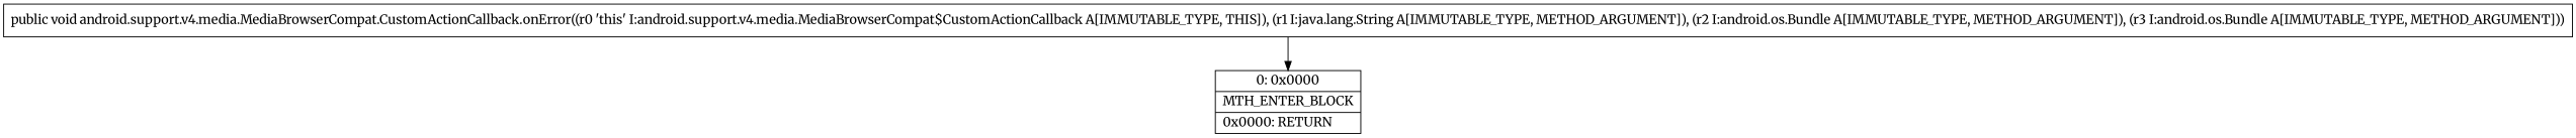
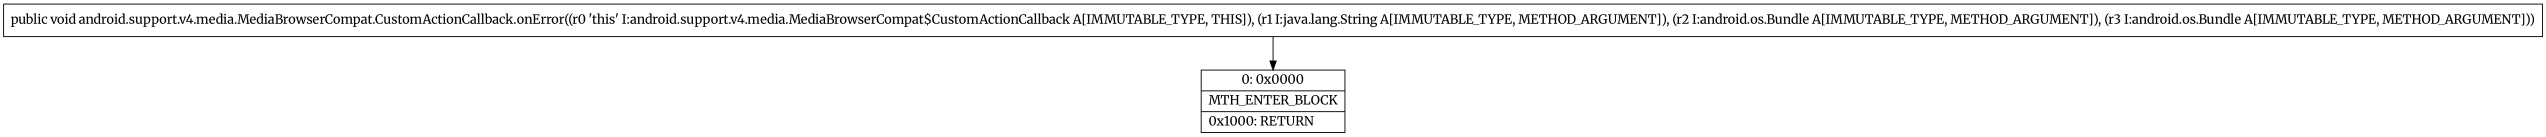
  digraph {
    fontname=Merriweather
    node [shape=record fontname=Merriweather]
-   n1 [label="{0\:\ 0x0000|MTH_ENTER_BLOCK\l|0x0000: RETURN   \l}"]
+   n1 [label="{0\:\ 0x0000|MTH_ENTER_BLOCK\l|0x1000: RETURN   \l}"]
    n2 [label="{public void android.support.v4.media.MediaBrowserCompat.CustomActionCallback.onError((r0 'this' I:android.support.v4.media.MediaBrowserCompat$CustomActionCallback A[IMMUTABLE_TYPE, THIS]), (r1 I:java.lang.String A[IMMUTABLE_TYPE, METHOD_ARGUMENT]), (r2 I:android.os.Bundle A[IMMUTABLE_TYPE, METHOD_ARGUMENT]), (r3 I:android.os.Bundle A[IMMUTABLE_TYPE, METHOD_ARGUMENT])) }"]
    n2 -> n1 [fontname=Merriweather]
  }
